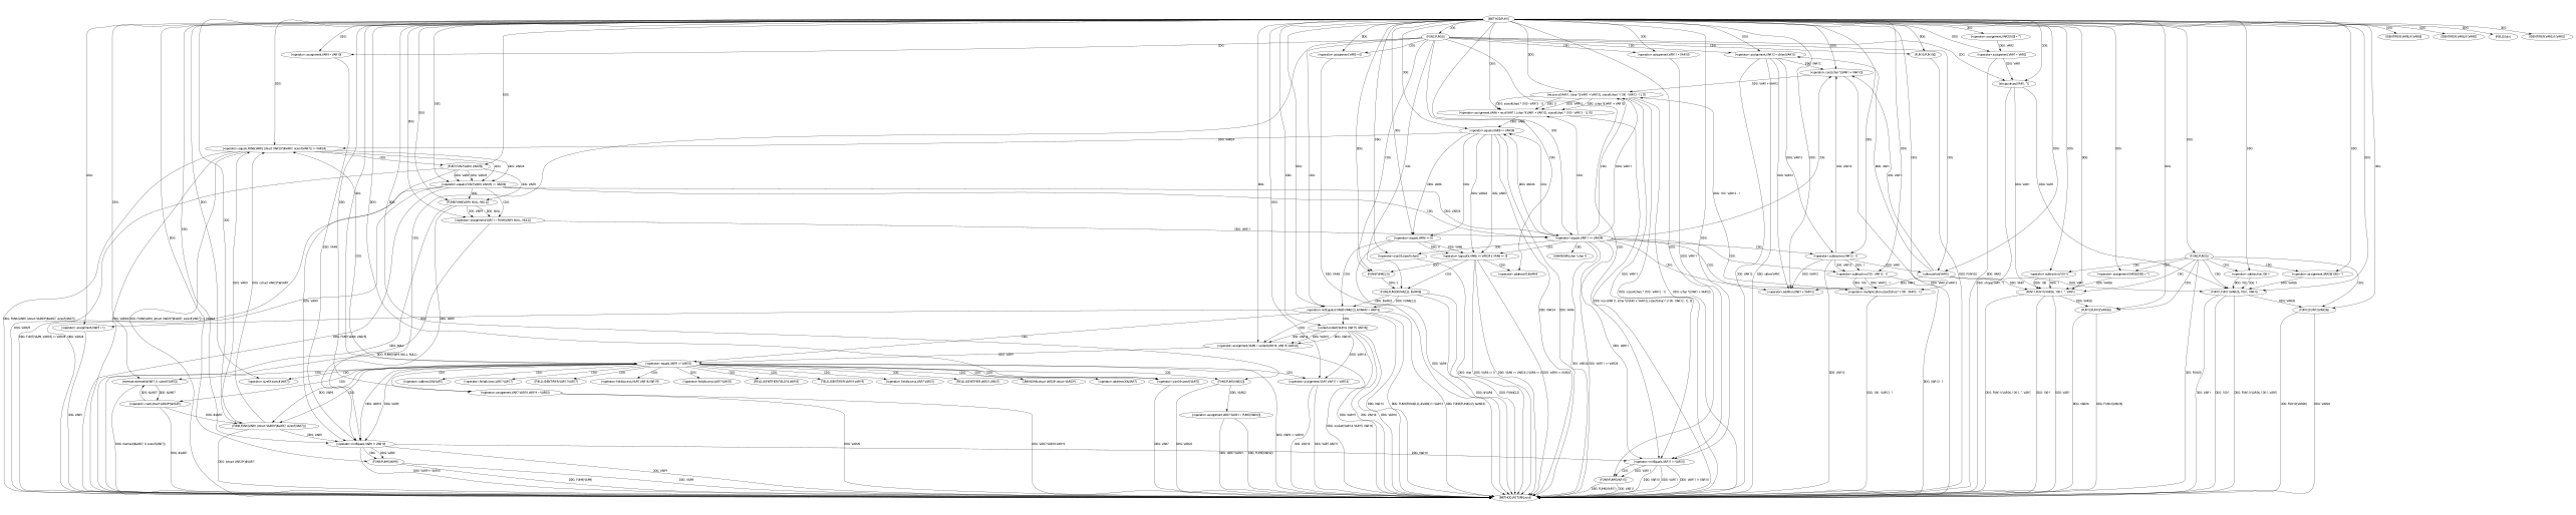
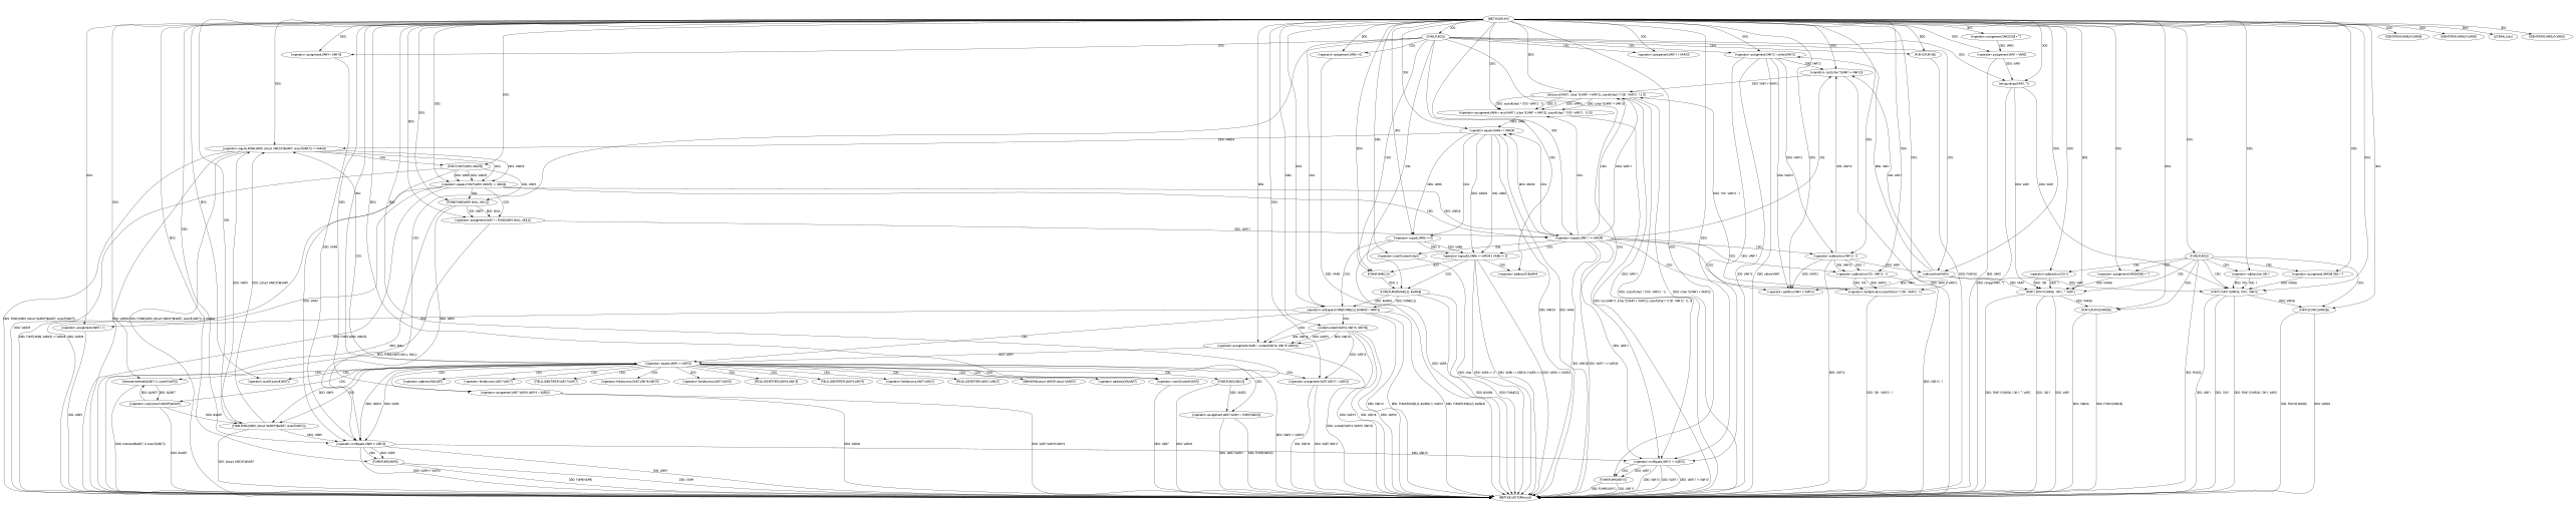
  digraph {
    fontname=Roboto
    node [fontname=Roboto]
    edge [fontname=Roboto]
    n1 [label="(METHOD,FUN1)"]
    n2 [label="(<operator>.assignment,VAR2[100] = \"\")"]
    n3 [label="(<operator>.assignment,VAR1 = VAR2)"]
    n4 [label="(FUN2,FUN2())"]
    n5 [label="(<operator>.assignment,VAR5 = 0)"]
    n6 [label="(<operator>.assignment,VAR9 = VAR10)"]
    n7 [label="(<operator>.assignment,VAR11 = VAR10)"]
    n8 [label="(<operator>.assignment,VAR12 = strlen(VAR1))"]
    n9 [label="(strlen,strlen(VAR1))"]
    n10 [label="(<operator>.notEquals,FUN3(FUN4(2,2), &VAR4) != VAR13)"]
    n11 [label="(FUN4,FUN4(2,2))"]
    n12 [label="(<operator>.assignment,VAR5 = 1)"]
    n13 [label="(<operator>.assignment,VAR9 = socket(VAR14, VAR15, VAR16))"]
    n14 [label="(socket,socket(VAR14, VAR15, VAR16))"]
    n15 [label="(<operator>.equals,VAR9 == VAR10)"]
    n16 [label="(memset,memset(&VAR7, 0, sizeof(VAR7)))"]
    n17 [label="(<operator>.sizeOf,sizeof(VAR7))"]
    n18 [label="(<operator>.assignment,VAR7.VAR17 = VAR14)"]
    n19 [label="(<operator>.assignment,VAR7.VAR18.VAR19 = VAR20)"]
    n20 [label="(FUN5,FUN5(VAR22))"]
    n21 [label="(<operator>.equals,FUN6(VAR9, (struct VAR23*)&VAR7, sizeof(VAR7)) == VAR24)"]
    n22 [label="(FUN6,FUN6(VAR9, (struct VAR23*)&VAR7, sizeof(VAR7)))"]
    n23 [label="(<operator>.sizeOf,sizeof(VAR7))"]
    n24 [label="(<operator>.equals,FUN7(VAR9, VAR25) == VAR24)"]
    n25 [label="(FUN7,FUN7(VAR9, VAR25))"]
    n26 [label="(<operator>.assignment,VAR11 = FUN8(VAR9, NULL, NULL))"]
    n27 [label="(FUN8,FUN8(VAR9, NULL, NULL))"]
    n28 [label="(<operator>.equals,VAR11 == VAR24)"]
    n29 [label="(<operator>.assignment,VAR6 = recv(VAR11, (char *)(VAR1 + VAR12), sizeof(char) * (100 - VAR12 - 1), 0))"]
    n30 [label="(recv,recv(VAR11, (char *)(VAR1 + VAR12), sizeof(char) * (100 - VAR12 - 1), 0))"]
    n31 [label="(<operator>.cast,(char *)(VAR1 + VAR12))"]
    n32 [label="(<operator>.addition,VAR1 + VAR12)"]
    n33 [label="(<operator>.multiplication,sizeof(char) * (100 - VAR12 - 1))"]
    n34 [label="(<operator>.sizeOf,sizeof(char))"]
    n35 [label="(<operator>.subtraction,100 - VAR12 - 1)"]
    n36 [label="(<operator>.subtraction,VAR12 - 1)"]
    n37 [label="(<operator>.equals,VAR6 == VAR24)"]
    n38 [label="(<operator>.equals,VAR6 == 0)"]
    n39 [label="(IDENTIFIER,VAR8,if (VAR8))"]
    n40 [label="(IDENTIFIER,VAR8,if (VAR8))"]
-   n41 [label="(FIELD,0,do)"]
+   n41 [label="(LITERAL,0,do)"]
    n42 [label="(<operator>.notEquals,VAR9 != VAR10)"]
    n43 [label="(FUN9,FUN9(VAR9))"]
    n44 [label="(<operator>.notEquals,VAR11 != VAR10)"]
    n45 [label="(FUN9,FUN9(VAR11))"]
    n46 [label="(IDENTIFIER,VAR5,if (VAR5))"]
    n47 [label="(FUN10,FUN10())"]
    n48 [label="(strcpy,strcpy(VAR1, \"\"))"]
    n49 [label="(FUN2,FUN2())"]
    n50 [label="(<operator>.assignment,VAR26[100] = \"\")"]
    n51 [label="(FUN11,FUN11(VAR26, 100-1, VAR1))"]
    n52 [label="(<operator>.subtraction,100-1)"]
    n53 [label="(FUN12,FUN12(VAR26))"]
    n54 [label="(<operator>.assignment,VAR26[100] = \"\")"]
    n55 [label="(FUN11,FUN11(VAR26, 100-1, \"\", VAR1))"]
    n56 [label="(<operator>.subtraction,100-1)"]
    n57 [label="(FUN12,FUN12(VAR26))"]
    n58 [label="(METHOD_RETURN,void)"]
    n59 [label="(FUN3,FUN3(FUN4(2,2), &VAR4))"]
    n60 [label="(<operator>.addressOf,&VAR4)"]
    n61 [label="(<operator>.assignment,VAR7.VAR21 = FUN5(VAR22))"]
    n62 [label="(<operator>.cast,(struct VAR23*)&VAR7)"]
    n63 [label="(<operator>.addressOf,&VAR7)"]
    n64 [label="(<operator>.fieldAccess,VAR7.VAR17)"]
    n65 [label="(FIELD_IDENTIFIER,VAR17,VAR17)"]
    n66 [label="(<operator>.fieldAccess,VAR7.VAR18.VAR19)"]
    n67 [label="(<operator>.fieldAccess,VAR7.VAR18)"]
-   n68 [label="(FIELD_IDENTIFIER,FIELD18,VAR18)"]
+   n68 [label="(FIELD_IDENTIFIER,VAR18,VAR18)"]
    n69 [label="(FIELD_IDENTIFIER,VAR19,VAR19)"]
    n70 [label="(<operator>.fieldAccess,VAR7.VAR21)"]
    n71 [label="(FIELD_IDENTIFIER,VAR21,VAR21)"]
    n72 [label="(UNKNOWN,struct VAR23*,struct VAR23*)"]
    n73 [label="(<operator>.addressOf,&VAR7)"]
    n74 [label="(<operator>.logicalOr,VAR6 == VAR24 || VAR6 == 0)"]
-   n75 [label="(UNKNOWN,char *,char *)"]
    n1 -> n2 [label="DDG: "]
    n1 -> n3 [label="DDG: "]
    n1 -> n4 [label="DDG: "]
    n1 -> n5 [label="DDG: "]
    n1 -> n6 [label="DDG: "]
    n1 -> n7 [label="DDG: "]
    n1 -> n8 [label="DDG: "]
    n1 -> n9 [label="DDG: "]
    n1 -> n10 [label="DDG: "]
    n1 -> n11 [label="DDG: "]
    n1 -> n12 [label="DDG: "]
    n1 -> n13 [label="DDG: "]
    n1 -> n14 [label="DDG: "]
    n1 -> n15 [label="DDG: "]
    n1 -> n16 [label="DDG: "]
    n1 -> n17 [label="DDG: "]
    n1 -> n18 [label="DDG: "]
    n1 -> n19 [label="DDG: "]
    n1 -> n20 [label="DDG: "]
    n1 -> n21 [label="DDG: "]
    n1 -> n22 [label="DDG: "]
    n1 -> n23 [label="DDG: "]
    n1 -> n24 [label="DDG: "]
    n1 -> n25 [label="DDG: "]
    n1 -> n26 [label="DDG: "]
    n1 -> n27 [label="DDG: "]
    n1 -> n28 [label="DDG: "]
    n1 -> n29 [label="DDG: "]
    n1 -> n30 [label="DDG: "]
    n1 -> n31 [label="DDG: "]
    n1 -> n32 [label="DDG: "]
    n1 -> n33 [label="DDG: "]
    n1 -> n34 [label="DDG: "]
    n1 -> n35 [label="DDG: "]
    n1 -> n36 [label="DDG: "]
    n1 -> n37 [label="DDG: "]
    n1 -> n38 [label="DDG: "]
    n1 -> n39 [label="DDG: "]
    n1 -> n40 [label="DDG: "]
    n1 -> n41 [label="DDG: "]
    n1 -> n42 [label="DDG: "]
    n1 -> n43 [label="DDG: "]
    n1 -> n44 [label="DDG: "]
    n1 -> n45 [label="DDG: "]
    n1 -> n46 [label="DDG: "]
    n1 -> n47 [label="DDG: "]
    n1 -> n48 [label="DDG: "]
    n1 -> n49 [label="DDG: "]
    n1 -> n50 [label="DDG: "]
    n1 -> n51 [label="DDG: "]
    n1 -> n52 [label="DDG: "]
    n1 -> n53 [label="DDG: "]
    n1 -> n54 [label="DDG: "]
    n1 -> n55 [label="DDG: "]
    n1 -> n56 [label="DDG: "]
    n1 -> n57 [label="DDG: "]
    n2 -> n3 [label="DDG: VAR2"]
    n3 -> n48 [label="DDG: VAR1"]
    n3 -> n58 [label="DDG: VAR2"]
    n4 -> n5 [label="CDG: "]
    n4 -> n6 [label="CDG: "]
    n4 -> n7 [label="CDG: "]
    n4 -> n8 [label="CDG: "]
    n4 -> n9 [label="CDG: "]
    n4 -> n10 [label="CDG: "]
    n4 -> n11 [label="CDG: "]
    n4 -> n42 [label="CDG: "]
    n4 -> n44 [label="CDG: "]
    n4 -> n47 [label="CDG: "]
    n4 -> n48 [label="CDG: "]
    n4 -> n59 [label="CDG: "]
    n4 -> n60 [label="CDG: "]
    n5 -> n58 [label="DDG: VAR5"]
    n6 -> n42 [label="DDG: VAR9"]
-   n7 -> n44 [label="DDG: VAR11"]
+   n8 -> n44 [label="DDG: VAR11"]
    n8 -> n31 [label="DDG: VAR12"]
    n8 -> n32 [label="DDG: VAR12"]
    n8 -> n36 [label="DDG: VAR12"]
    n8 -> n58 [label="DDG: strlen(VAR1)"]
    n8 -> n58 [label="DDG: VAR12"]
    n9 -> n8 [label="DDG: VAR1"]
    n9 -> n31 [label="DDG: VAR1"]
    n9 -> n32 [label="DDG: VAR1"]
    n9 -> n51 [label="DDG: VAR1"]
    n9 -> n55 [label="DDG: VAR1"]
    n10 -> n12 [label="CDG: "]
    n10 -> n13 [label="CDG: "]
    n10 -> n14 [label="CDG: "]
    n10 -> n15 [label="CDG: "]
    n10 -> n58 [label="DDG: FUN3(FUN4(2,2), &VAR4)"]
    n10 -> n58 [label="DDG: VAR13"]
    n10 -> n58 [label="DDG: FUN3(FUN4(2,2), &VAR4) != VAR13"]
    n11 -> n59 [label="DDG: 2"]
    n12 -> n58 [label="DDG: VAR5"]
    n13 -> n15 [label="DDG: VAR9"]
    n13 -> n58 [label="DDG: socket(VAR14, VAR15, VAR16)"]
    n14 -> n13 [label="DDG: VAR14"]
    n14 -> n13 [label="DDG: VAR15"]
    n14 -> n13 [label="DDG: VAR16"]
    n14 -> n18 [label="DDG: VAR14"]
    n14 -> n58 [label="DDG: VAR15"]
    n14 -> n58 [label="DDG: VAR14"]
    n14 -> n58 [label="DDG: VAR16"]
    n15 -> n16 [label="CDG: "]
    n15 -> n17 [label="CDG: "]
    n15 -> n18 [label="CDG: "]
    n15 -> n19 [label="CDG: "]
    n15 -> n20 [label="CDG: "]
    n15 -> n21 [label="CDG: "]
    n15 -> n22 [label="DDG: VAR9"]
    n15 -> n22 [label="CDG: "]
    n15 -> n23 [label="CDG: "]
    n15 -> n42 [label="DDG: VAR9"]
    n15 -> n42 [label="DDG: VAR10"]
    n15 -> n58 [label="DDG: VAR9 == VAR10"]
+   n15 -> n61 [label="CDG: "]
    n15 -> n62 [label="CDG: "]
    n15 -> n63 [label="CDG: "]
    n15 -> n64 [label="CDG: "]
    n15 -> n65 [label="CDG: "]
    n15 -> n66 [label="CDG: "]
    n15 -> n67 [label="CDG: "]
    n15 -> n68 [label="CDG: "]
    n15 -> n69 [label="CDG: "]
    n15 -> n70 [label="CDG: "]
    n15 -> n71 [label="CDG: "]
    n15 -> n72 [label="CDG: "]
    n15 -> n73 [label="CDG: "]
    n16 -> n58 [label="DDG: memset(&VAR7, 0, sizeof(VAR7))"]
    n16 -> n62 [label="DDG: &VAR7"]
    n18 -> n58 [label="DDG: VAR14"]
    n18 -> n58 [label="DDG: VAR7.VAR17"]
    n19 -> n58 [label="DDG: VAR20"]
    n19 -> n58 [label="DDG: VAR7.VAR18.VAR19"]
    n20 -> n58 [label="DDG: VAR22"]
    n20 -> n61 [label="DDG: VAR22"]
    n21 -> n24 [label="DDG: VAR24"]
    n21 -> n24 [label="CDG: "]
    n21 -> n25 [label="CDG: "]
    n21 -> n58 [label="DDG: FUN6(VAR9, (struct VAR23*)&VAR7, sizeof(VAR7)) == VAR24"]
    n21 -> n58 [label="DDG: FUN6(VAR9, (struct VAR23*)&VAR7, sizeof(VAR7))"]
    n21 -> n58 [label="DDG: VAR24"]
    n22 -> n21 [label="DDG: VAR9"]
    n22 -> n21 [label="DDG: (struct VAR23*)&VAR7"]
    n22 -> n42 [label="DDG: VAR9"]
    n22 -> n58 [label="DDG: (struct VAR23*)&VAR7"]
    n23 -> n58 [label="DDG: VAR7"]
    n24 -> n26 [label="CDG: "]
    n24 -> n27 [label="CDG: "]
    n24 -> n28 [label="DDG: VAR24"]
    n24 -> n28 [label="CDG: "]
    n24 -> n58 [label="DDG: FUN7(VAR9, VAR25) == VAR24"]
    n24 -> n58 [label="DDG: VAR24"]
    n24 -> n58 [label="DDG: FUN7(VAR9, VAR25)"]
    n25 -> n24 [label="DDG: VAR9"]
    n25 -> n24 [label="DDG: VAR25"]
    n25 -> n27 [label="DDG: VAR9"]
    n25 -> n42 [label="DDG: VAR9"]
    n25 -> n58 [label="DDG: VAR25"]
    n26 -> n28 [label="DDG: VAR11"]
    n26 -> n58 [label="DDG: FUN8(VAR9, NULL, NULL)"]
    n27 -> n26 [label="DDG: VAR9"]
    n27 -> n26 [label="DDG: NULL"]
    n27 -> n42 [label="DDG: VAR9"]
    n27 -> n58 [label="DDG: NULL"]
    n28 -> n29 [label="CDG: "]
    n28 -> n30 [label="DDG: VAR11"]
    n28 -> n30 [label="CDG: "]
    n28 -> n31 [label="CDG: "]
    n28 -> n32 [label="CDG: "]
    n28 -> n33 [label="CDG: "]
    n28 -> n34 [label="CDG: "]
    n28 -> n35 [label="CDG: "]
    n28 -> n36 [label="CDG: "]
    n28 -> n37 [label="DDG: VAR24"]
    n28 -> n37 [label="CDG: "]
    n28 -> n44 [label="DDG: VAR11"]
    n28 -> n58 [label="DDG: VAR24"]
    n28 -> n58 [label="DDG: VAR11 == VAR24"]
    n28 -> n74 [label="CDG: "]
-   n28 -> n75 [label="CDG: "]
    n29 -> n37 [label="DDG: VAR6"]
    n29 -> n58 [label="DDG: recv(VAR11, (char *)(VAR1 + VAR12), sizeof(char) * (100 - VAR12 - 1), 0)"]
    n30 -> n29 [label="DDG: VAR11"]
    n30 -> n29 [label="DDG: (char *)(VAR1 + VAR12)"]
    n30 -> n29 [label="DDG: sizeof(char) * (100 - VAR12 - 1)"]
    n30 -> n29 [label="DDG: 0"]
    n30 -> n44 [label="DDG: VAR11"]
    n30 -> n58 [label="DDG: sizeof(char) * (100 - VAR12 - 1)"]
    n30 -> n58 [label="DDG: (char *)(VAR1 + VAR12)"]
    n31 -> n30 [label="DDG: VAR1 + VAR12"]
    n31 -> n58 [label="DDG: VAR1 + VAR12"]
    n33 -> n30 [label="DDG: 100 - VAR12 - 1"]
    n33 -> n58 [label="DDG: 100 - VAR12 - 1"]
    n34 -> n58 [label="DDG: char"]
    n35 -> n33 [label="DDG: 100"]
    n35 -> n33 [label="DDG: VAR12 - 1"]
    n35 -> n58 [label="DDG: VAR12 - 1"]
    n36 -> n9 [label="DDG: VAR1"]
    n36 -> n31 [label="DDG: VAR12"]
    n36 -> n32 [label="DDG: VAR12"]
    n36 -> n35 [label="DDG: VAR12"]
    n36 -> n35 [label="DDG: 1"]
    n36 -> n58 [label="DDG: VAR12"]
    n37 -> n21 [label="DDG: VAR24"]
    n37 -> n38 [label="DDG: VAR6"]
    n37 -> n38 [label="CDG: "]
    n37 -> n58 [label="DDG: VAR24"]
    n37 -> n58 [label="DDG: VAR6"]
    n37 -> n74 [label="DDG: VAR6"]
    n37 -> n74 [label="DDG: VAR24"]
    n38 -> n10 [label="CDG: "]
    n38 -> n58 [label="DDG: VAR6"]
    n38 -> n74 [label="DDG: VAR6"]
    n38 -> n74 [label="DDG: 0"]
    n42 -> n43 [label="DDG: VAR9"]
    n42 -> n43 [label="CDG: "]
    n42 -> n44 [label="DDG: VAR10"]
    n42 -> n58 [label="DDG: VAR9"]
    n42 -> n58 [label="DDG: VAR9 != VAR10"]
    n43 -> n58 [label="DDG: FUN9(VAR9)"]
    n43 -> n58 [label="DDG: VAR9"]
    n44 -> n45 [label="DDG: VAR11"]
    n44 -> n45 [label="CDG: "]
    n44 -> n58 [label="DDG: VAR10"]
    n44 -> n58 [label="DDG: VAR11"]
    n44 -> n58 [label="DDG: VAR11 != VAR10"]
    n45 -> n58 [label="DDG: VAR11"]
    n45 -> n58 [label="DDG: FUN9(VAR11)"]
    n47 -> n58 [label="DDG: FUN10()"]
    n48 -> n51 [label="DDG: VAR1"]
    n48 -> n55 [label="DDG: VAR1"]
    n48 -> n58 [label="DDG: strcpy(VAR1, \"\")"]
    n49 -> n50 [label="CDG: "]
    n49 -> n51 [label="CDG: "]
    n49 -> n52 [label="CDG: "]
    n49 -> n53 [label="CDG: "]
    n49 -> n54 [label="CDG: "]
    n49 -> n55 [label="CDG: "]
    n49 -> n56 [label="CDG: "]
    n49 -> n57 [label="CDG: "]
    n49 -> n58 [label="DDG: FUN2()"]
    n50 -> n51 [label="DDG: VAR26"]
    n51 -> n53 [label="DDG: VAR26"]
    n51 -> n58 [label="DDG: FUN11(VAR26, 100-1, VAR1)"]
    n51 -> n58 [label="DDG: VAR1"]
    n51 -> n58 [label="DDG: 100-1"]
    n52 -> n51 [label="DDG: 100"]
    n52 -> n51 [label="DDG: 1"]
    n53 -> n58 [label="DDG: FUN12(VAR26)"]
    n53 -> n58 [label="DDG: VAR26"]
    n54 -> n55 [label="DDG: VAR26"]
    n55 -> n57 [label="DDG: VAR26"]
    n55 -> n58 [label="DDG: 100-1"]
    n55 -> n58 [label="DDG: VAR1"]
    n55 -> n58 [label="DDG: FUN11(VAR26, 100-1, \"\", VAR1)"]
    n56 -> n55 [label="DDG: 100"]
    n56 -> n55 [label="DDG: 1"]
    n57 -> n58 [label="DDG: VAR26"]
    n57 -> n58 [label="DDG: FUN12(VAR26)"]
    n59 -> n10 [label="DDG: FUN4(2,2)"]
    n59 -> n10 [label="DDG: &VAR4"]
    n59 -> n58 [label="DDG: FUN4(2,2)"]
    n59 -> n58 [label="DDG: &VAR4"]
    n61 -> n58 [label="DDG: FUN5(VAR22)"]
    n61 -> n58 [label="DDG: VAR7.VAR21"]
    n62 -> n16 [label="DDG: &VAR7"]
    n62 -> n22 [label="DDG: &VAR7"]
    n62 -> n58 [label="DDG: &VAR7"]
    n74 -> n11 [label="CDG: "]
    n74 -> n58 [label="DDG: VAR6 == VAR24 || VAR6 == 0"]
    n74 -> n58 [label="DDG: VAR6 == VAR24"]
    n74 -> n58 [label="DDG: VAR6 == 0"]
    n74 -> n59 [label="CDG: "]
    n74 -> n60 [label="CDG: "]
  }
